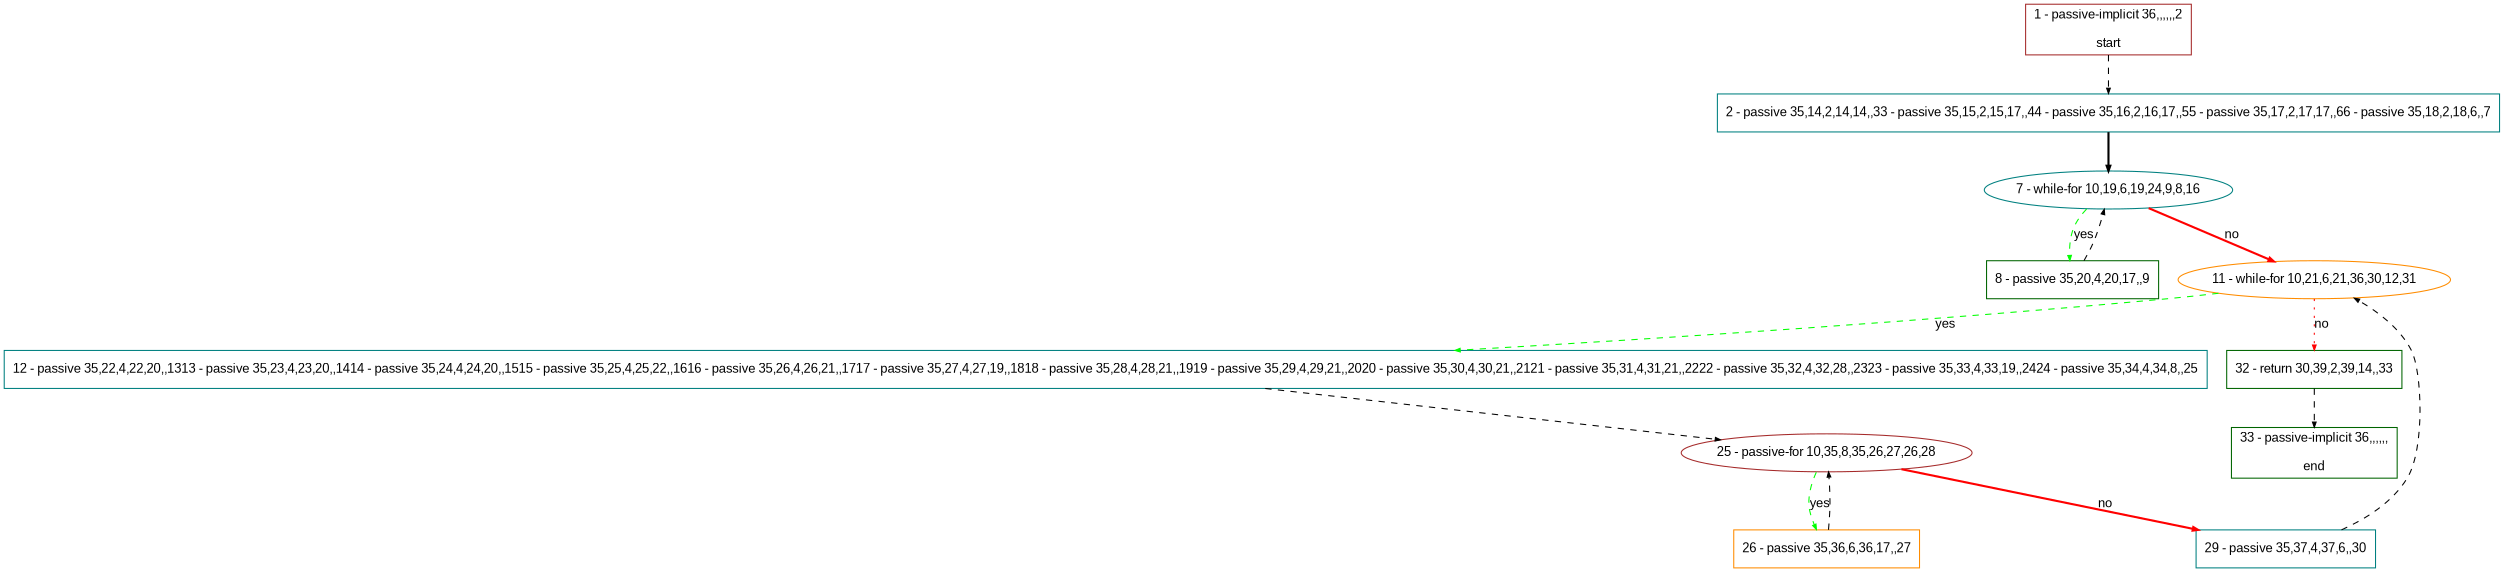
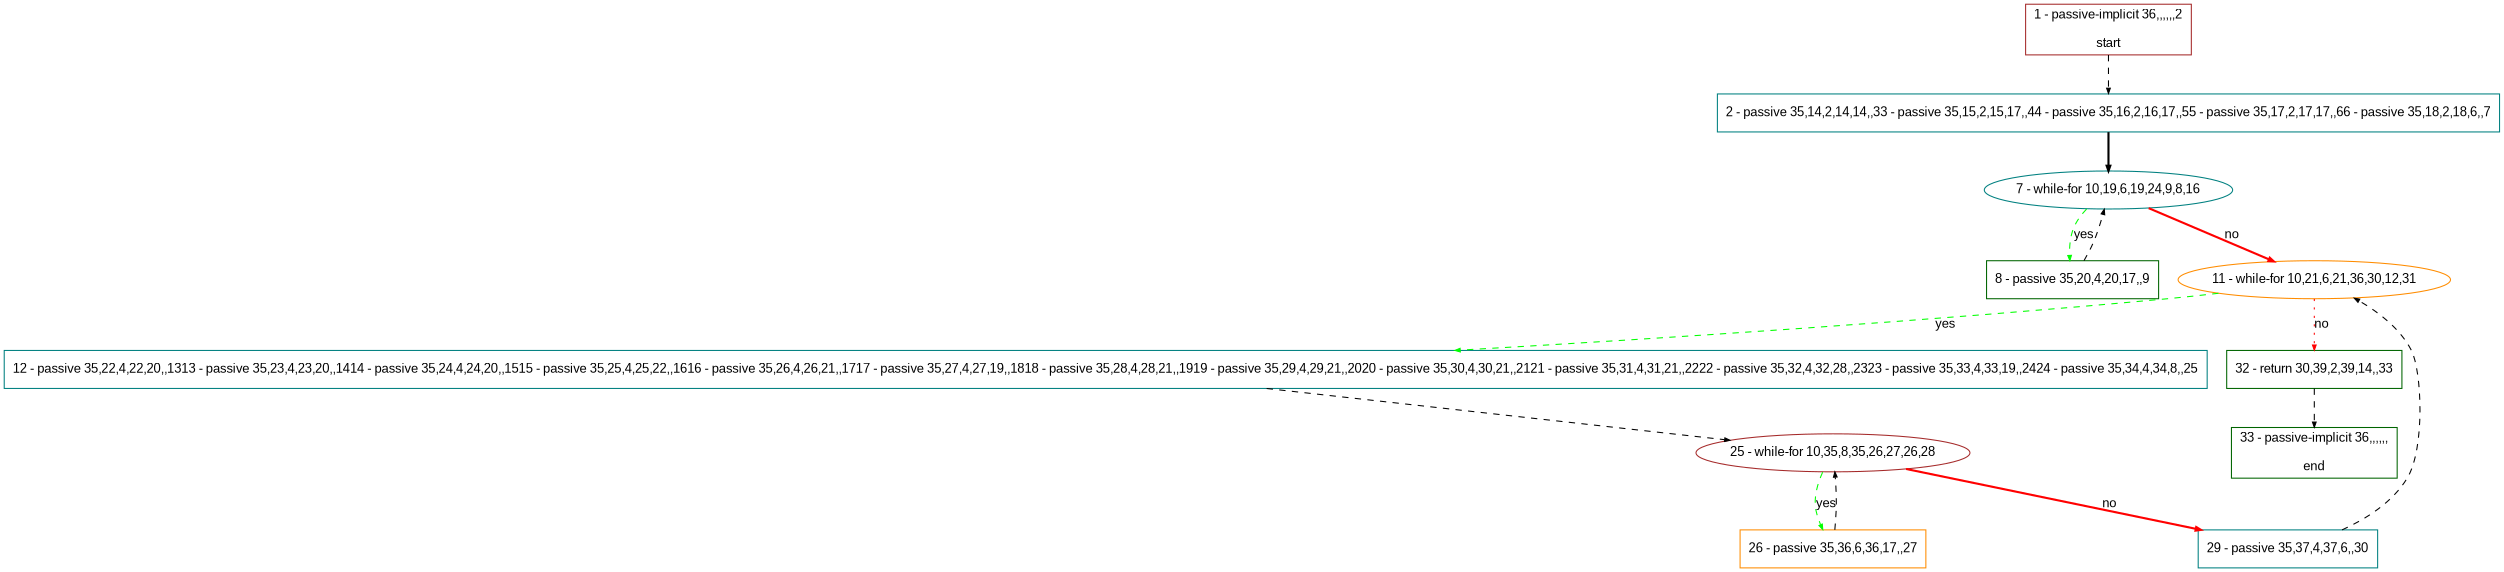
  digraph {
    bgcolor=white
    compound=true
    fillcolor="#FFFFCC"
    fontname=Arial
    fontsize=12
    pack=true
    packmode=clust
    style="rounded,filled"
    node [color=teal compound=true fillcolor="#ffffff" fixedsize=false fontname=Arial fontsize=12 node_initialized=no shape=box style=filled]
    edge [arrowhead=normal arrowsize=0.5 arrowtail=none color="#000000" compound=true dir=forward fontcolor=black fontname=Arial fontsize=12 style=dashed]
    n1 [label="2 - passive 35,14,2,14,14,,33 - passive 35,15,2,15,17,,44 - passive 35,16,2,16,17,,55 - passive 35,17,2,17,17,,66 - passive 35,18,2,18,6,,7"]
    n2 [label="7 - while-for 10,19,6,19,24,9,8,16" shape=oval]
    n3 [color=darkgreen label="8 - passive 35,20,4,20,17,,9"]
    n4 [color=darkorange label="11 - while-for 10,21,6,21,36,30,12,31" shape=oval]
    n5 [color=brown label="1 - passive-implicit 36,,,,,,2\n\nstart"]
    n6 [label="12 - passive 35,22,4,22,20,,1313 - passive 35,23,4,23,20,,1414 - passive 35,24,4,24,20,,1515 - passive 35,25,4,25,22,,1616 - passive 35,26,4,26,21,,1717 - passive 35,27,4,27,19,,1818 - passive 35,28,4,28,21,,1919 - passive 35,29,4,29,21,,2020 - passive 35,30,4,30,21,,2121 - passive 35,31,4,31,21,,2222 - passive 35,32,4,32,28,,2323 - passive 35,33,4,33,19,,2424 - passive 35,34,4,34,8,,25"]
    n7 [color=darkgreen label="32 - return 30,39,2,39,14,,33"]
-   n8 [color=brown label="25 - passive-for 10,35,8,35,26,27,26,28" shape=oval]
+   n8 [color=brown label="25 - while-for 10,35,8,35,26,27,26,28" shape=oval]
    n9 [color=darkgreen label="33 - passive-implicit 36,,,,,,\n\nend"]
    n10 [color=darkorange label="26 - passive 35,36,6,36,17,,27"]
    n11 [label="29 - passive 35,37,4,37,6,,30"]
    n1 -> n2 [style=bold]
    n2 -> n3 [color="#00ff00" label=yes]
    n2 -> n4 [color="#ff0000" label=no style=bold]
    n3 -> n2
    n4 -> n6 [color="#00ff00" label=yes]
    n4 -> n7 [color="#ff0000" label=no style=dotted]
    n5 -> n1
    n6 -> n8
    n7 -> n9
    n8 -> n10 [color="#00ff00" label=yes]
    n8 -> n11 [color="#ff0000" label=no style=bold]
    n10 -> n8
    n11 -> n4
  }
